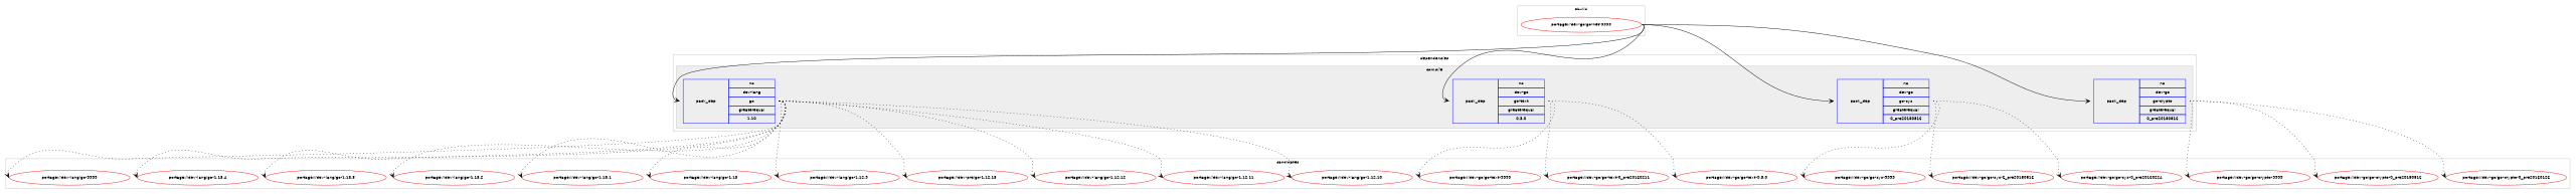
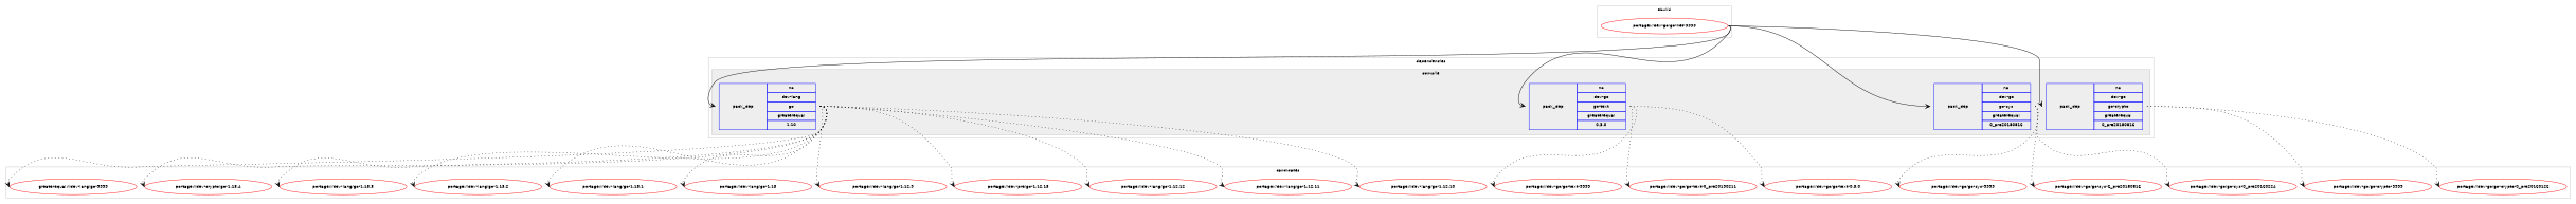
  digraph {
    compound=true
    concentrate=true
    fontname=Helvetica
    fontsize=10
    newrank=true
    rankdir=TB
    ranksep=1.5
    node [color=red fontname=Helvetica fontsize=10]
    edge [arrowhead=vee headport=w style=dotted tailport=e weight=100]
    n1 [label="portage://dev-go/go-net-9999" width=4]
    n2 [color=blue label=<<TABLE BORDER="0" CELLBORDER="1" CELLSPACING="0" CELLPADDING="4" WIDTH="220"><TR><TD ROWSPAN="6" CELLPADDING="30">pack_dep</TD></TR><TR><TD WIDTH="110">no</TD></TR><TR><TD>dev-go</TD></TR><TR><TD>go-crypto</TD></TR><TR><TD>greaterequal</TD></TR><TR><TD>0_pre20180816</TD></TR></TABLE>> shape=none]
    n3 [color=blue label=<<TABLE BORDER="0" CELLBORDER="1" CELLSPACING="0" CELLPADDING="4" WIDTH="220"><TR><TD ROWSPAN="6" CELLPADDING="30">pack_dep</TD></TR><TR><TD WIDTH="110">no</TD></TR><TR><TD>dev-go</TD></TR><TR><TD>go-sys</TD></TR><TR><TD>greaterequal</TD></TR><TR><TD>0_pre20180816</TD></TR></TABLE>> shape=none]
    n4 [color=blue label=<<TABLE BORDER="0" CELLBORDER="1" CELLSPACING="0" CELLPADDING="4" WIDTH="220"><TR><TD ROWSPAN="6" CELLPADDING="30">pack_dep</TD></TR><TR><TD WIDTH="110">no</TD></TR><TR><TD>dev-go</TD></TR><TR><TD>go-text</TD></TR><TR><TD>greaterequal</TD></TR><TR><TD>0.3.0</TD></TR></TABLE>> shape=none]
    n5 [color=blue label=<<TABLE BORDER="0" CELLBORDER="1" CELLSPACING="0" CELLPADDING="4" WIDTH="220"><TR><TD ROWSPAN="6" CELLPADDING="30">pack_dep</TD></TR><TR><TD WIDTH="110">no</TD></TR><TR><TD>dev-lang</TD></TR><TR><TD>go</TD></TR><TR><TD>greaterequal</TD></TR><TR><TD>1.10</TD></TR></TABLE>> shape=none]
    n6 [label="portage://dev-go/go-crypto-0_pre20160126" width=4]
-   n7 [label="portage://dev-go/go-crypto-0_pre20180816" width=4]
    n8 [label="portage://dev-go/go-crypto-9999" width=4]
    n9 [label="portage://dev-go/go-sys-0_pre20160224" width=4]
    n10 [label="portage://dev-go/go-sys-6_pre20180816" width=4]
    n11 [label="portage://dev-go/go-sys-9999" width=4]
    n12 [label="portage://dev-go/go-text-0.3.0" width=4]
-   n13 [label="portage://dev-go/go-text-0_pre20160211" width=4]
+   n13 [label="portage://dev-go/go-text-0_pre20190211" width=4]
    n14 [label="portage://dev-go/go-text-9999" width=4]
    n15 [label="portage://dev-lang/go-1.12.10" width=4]
    n16 [label="portage://dev-lang/go-1.12.11" width=4]
    n17 [label="portage://dev-lang/go-1.12.12" width=4]
    n18 [label="portage://dev-pre/go-1.12.13" width=4]
    n19 [label="portage://dev-lang/go-1.12.9" width=4]
    n20 [label="portage://dev-lang/go-1.13" width=4]
    n21 [label="portage://dev-lang/go-1.13.1" width=4]
    n22 [label="portage://dev-lang/go-1.13.2" width=4]
    n23 [label="portage://dev-lang/go-1.13.3" width=4]
-   n24 [label="portage://dev-lang/go-1.13.4" width=4]
-   n25 [label="portage://dev-lang/go-9999" width=4]
+   n24 [label="portage://dev-crypto/go-1.13.4" width=4]
+   n25 [label="greaterequal://dev-lang/go-9999" width=4]
    subgraph cluster_1 {
      color=gray
      label=<<i>ebuild</i>>
      rank=same
      n1
    }
    subgraph cluster_2 {
      color=gray
      label=<<i>dependencies</i>>
      subgraph cluster_3 {
        color=gray
        fillcolor="#eeeeee"
        label=<<i>compile</i>>
        style=filled
        subgraph sub_4 {
          color=gray
          fillcolor="#eeeeee"
          label=<<i>compile</i>>
          style=filled
          n2
        }
        subgraph sub_5 {
          color=gray
          fillcolor="#eeeeee"
          label=<<i>compile</i>>
          style=filled
          n3
        }
        subgraph sub_6 {
          color=gray
          fillcolor="#eeeeee"
          label=<<i>compile</i>>
          style=filled
          n4
        }
        subgraph sub_7 {
          color=gray
          fillcolor="#eeeeee"
          label=<<i>compile</i>>
          style=filled
          n5
        }
      }
      subgraph cluster_8 {
        color=gray
        fillcolor="#eeeeee"
        label=<<i>compile and run</i>>
        style=filled
      }
      subgraph cluster_9 {
        color=gray
        fillcolor="#eeeeee"
        label=<<i>run</i>>
        style=filled
      }
    }
    subgraph cluster_10 {
      color=gray
      label=<<i>candidates</i>>
      rank=same
      subgraph sub_11 {
        color=black
        label=<<i>candidates</i>>
        nodesep=1
        rank=same
        n6
-       n7
        n8
      }
      subgraph sub_12 {
        color=black
        label=<<i>candidates</i>>
        nodesep=1
        rank=same
        n9
        n10
        n11
      }
      subgraph sub_13 {
        color=black
        label=<<i>candidates</i>>
        nodesep=1
        rank=same
        n12
        n13
        n14
      }
      subgraph sub_14 {
        color=black
        label=<<i>candidates</i>>
        nodesep=1
        rank=same
        n15
        n16
        n17
        n18
        n19
        n20
        n21
        n22
        n23
        n24
        n25
      }
    }
    n1 -> n2 [style=solid weight=20]
    n1 -> n3 [style=solid weight=20]
    n1 -> n4 [style=solid weight=20]
    n1 -> n5 [style=solid weight=20]
    n2 -> n6
-   n2 -> n7
    n2 -> n8
    n3 -> n9
    n3 -> n10
    n3 -> n11
    n4 -> n12
    n4 -> n13
    n4 -> n14
    n5 -> n15
    n5 -> n16
    n5 -> n17
    n5 -> n18
    n5 -> n19
    n5 -> n20
    n5 -> n21
    n5 -> n22
    n5 -> n23
    n5 -> n24
    n5 -> n25
  }
